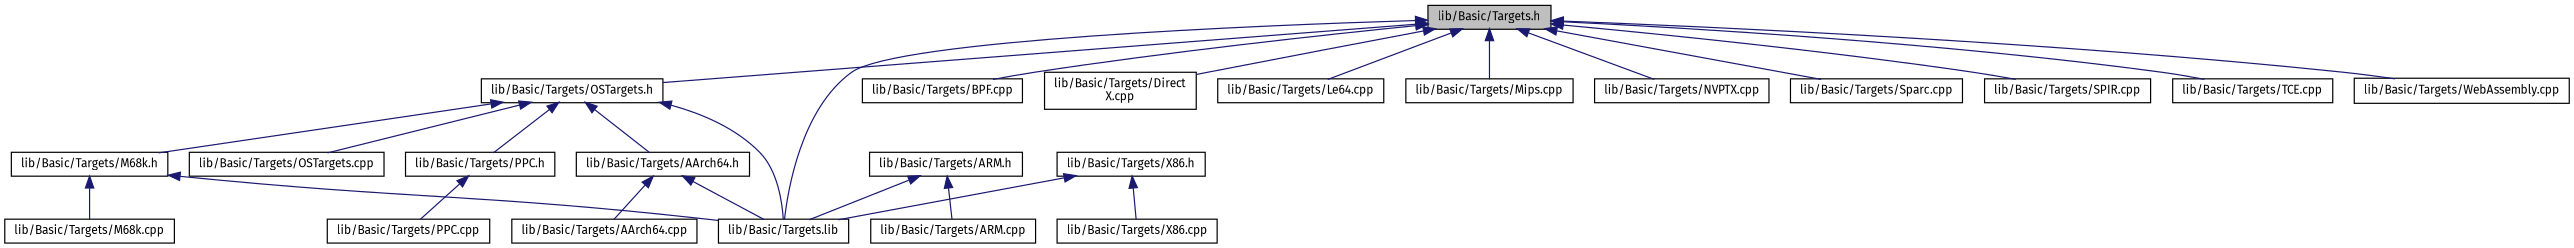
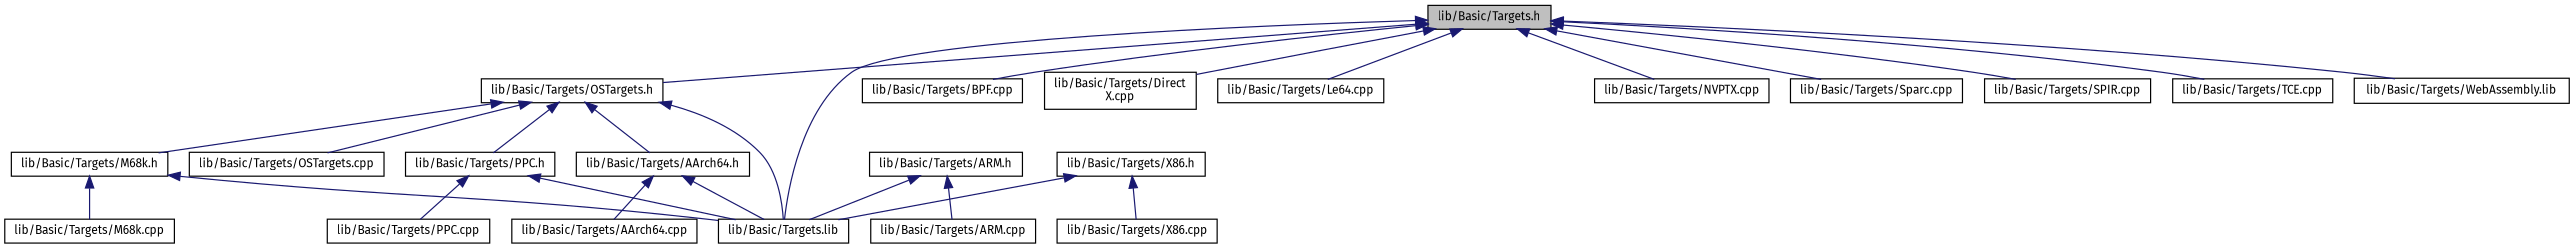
  digraph {
    fontname="Fira Sans"
    node [color=black fontname="Fira Sans" fontsize=10 shape=record]
    edge [color=midnightblue dir=back fontname="Fira Sans" fontsize=10 labelfontname=Helvetica labelfontsize=10 style=solid]
    n1 [fillcolor=grey75 fontcolor=black height=0.2 label="lib/Basic/Targets.h" style=filled width=0.4]
    n2 [height=0.2 label="lib/Basic/Targets/OSTargets.h" width=0.4]
    n3 [height=0.2 label="lib/Basic/Targets.lib" width=0.4]
    n4 [height=0.2 label="lib/Basic/Targets/BPF.cpp" width=0.4]
    n5 [height=0.2 label="lib/Basic/Targets/Direct\lX.cpp" width=0.4]
    n6 [height=0.2 label="lib/Basic/Targets/Le64.cpp" width=0.4]
-   n7 [height=0.2 label="lib/Basic/Targets/Mips.cpp" width=0.4]
    n8 [height=0.2 label="lib/Basic/Targets/NVPTX.cpp" width=0.4]
    n9 [height=0.2 label="lib/Basic/Targets/Sparc.cpp" width=0.4]
    n10 [height=0.2 label="lib/Basic/Targets/SPIR.cpp" width=0.4]
    n11 [height=0.2 label="lib/Basic/Targets/TCE.cpp" width=0.4]
-   n12 [height=0.2 label="lib/Basic/Targets/WebAssembly.cpp" width=0.4]
+   n12 [height=0.2 label="lib/Basic/Targets/WebAssembly.lib" width=0.4]
    n13 [height=0.2 label="lib/Basic/Targets/AArch64.h" width=0.4]
    n14 [height=0.2 label="lib/Basic/Targets/M68k.h" width=0.4]
    n15 [height=0.2 label="lib/Basic/Targets/OSTargets.cpp" width=0.4]
    n16 [height=0.2 label="lib/Basic/Targets/PPC.h" width=0.4]
    n17 [height=0.2 label="lib/Basic/Targets/AArch64.cpp" width=0.4]
    n18 [height=0.2 label="lib/Basic/Targets/ARM.h" width=0.4]
    n19 [height=0.2 label="lib/Basic/Targets/ARM.cpp" width=0.4]
    n20 [height=0.2 label="lib/Basic/Targets/M68k.cpp" width=0.4]
    n21 [height=0.2 label="lib/Basic/Targets/PPC.cpp" width=0.4]
    n22 [height=0.2 label="lib/Basic/Targets/X86.h" width=0.4]
    n23 [height=0.2 label="lib/Basic/Targets/X86.cpp" width=0.4]
    n1 -> n2
    n1 -> n3
    n1 -> n4
    n1 -> n5
    n1 -> n6
-   n1 -> n7
    n1 -> n8
    n1 -> n9
    n1 -> n10
    n1 -> n11
    n1 -> n12
    n2 -> n3
    n2 -> n13
    n2 -> n14
    n2 -> n15
    n2 -> n16
    n13 -> n3
    n13 -> n17
    n14 -> n3
    n14 -> n20
+   n16 -> n3
    n16 -> n21
    n18 -> n3
    n18 -> n19
    n22 -> n3
    n22 -> n23
  }
